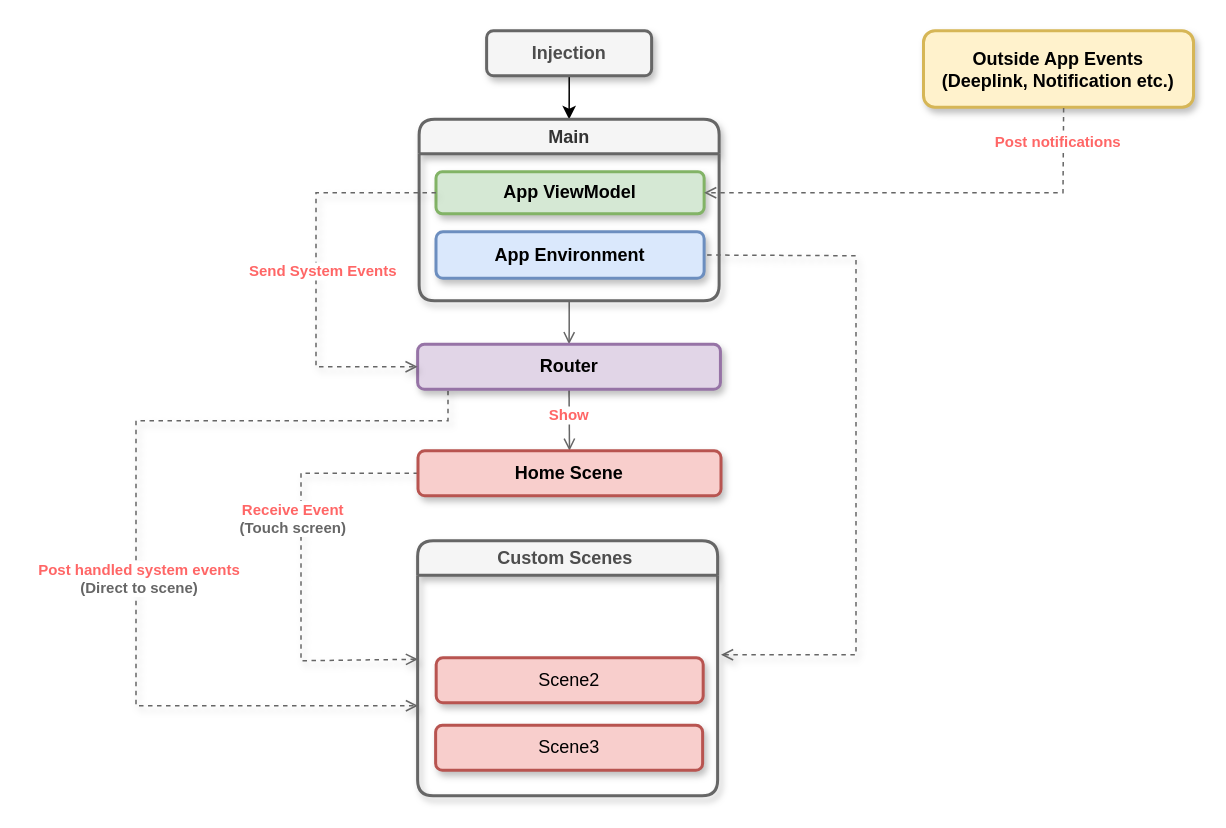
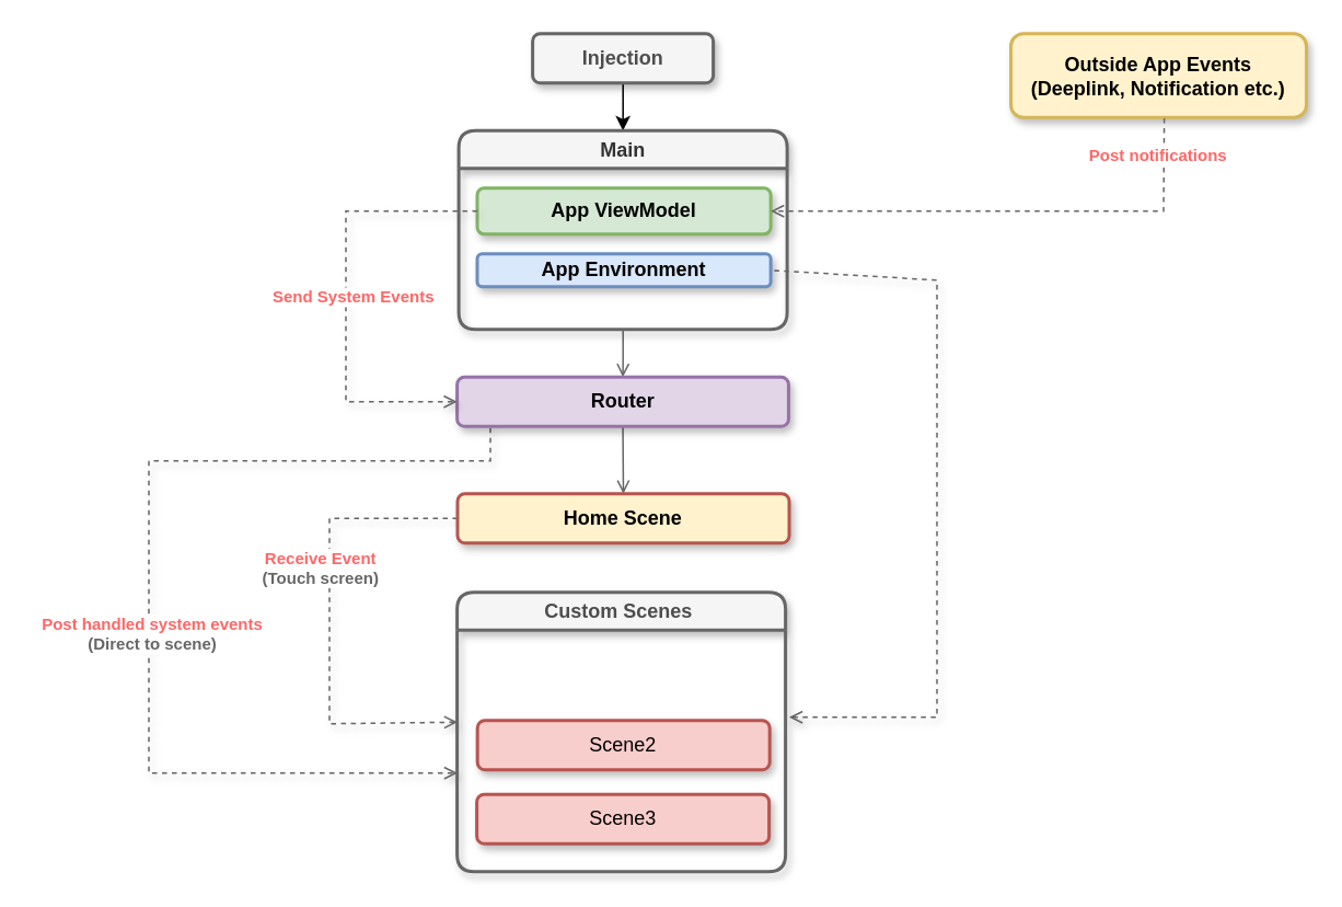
  <mxCell id="0" />
  <mxCell id="1" parent="0" />
  <mxCell id="2" value="" style="endArrow=none;html=1;rounded=0;fontFamily=Helvetica;fontSize=12;fontColor=#4D4D4D;fillColor=#f5f5f5;strokeColor=#666666;dashed=1;shadow=1;endFill=0;startArrow=open;startFill=0;entryX=1;entryY=0.5;entryDx=0;entryDy=0;" edge="1" parent="1" target="10"><mxGeometry width="50" height="50" relative="1" as="geometry"><mxPoint x="480" y="436" as="sourcePoint" /><mxPoint x="480" y="150" as="targetPoint" /><Array as="points"><mxPoint x="570" y="436" /><mxPoint x="570" y="190" /><mxPoint x="570" y="170" /></Array></mxGeometry></mxCell>
  <mxCell id="3" value="" style="endArrow=open;html=1;rounded=0;fontFamily=Helvetica;fontSize=12;fontColor=#4D4D4D;dashed=1;fillColor=#f5f5f5;strokeColor=#666666;shadow=1;endFill=0;" edge="1" parent="1"><mxGeometry width="50" height="50" relative="1" as="geometry"><mxPoint x="298" y="260" as="sourcePoint" /><mxPoint x="278" y="470" as="targetPoint" /><Array as="points"><mxPoint x="298" y="280" /><mxPoint x="90" y="280" /><mxPoint x="90" y="470" /></Array></mxGeometry></mxCell>
  <mxCell id="4" value="" style="endArrow=open;html=1;rounded=0;fontFamily=Helvetica;fontSize=12;fontColor=#4D4D4D;fillColor=#f5f5f5;strokeColor=#666666;shadow=1;dashed=1;exitX=0;exitY=0.5;exitDx=0;exitDy=0;endFill=0;" edge="1" parent="1" source="13"><mxGeometry width="50" height="50" relative="1" as="geometry"><mxPoint x="276" y="310" as="sourcePoint" /><mxPoint x="278" y="439" as="targetPoint" /><Array as="points"><mxPoint x="200" y="315" /><mxPoint x="200" y="440" /></Array></mxGeometry></mxCell>
  <mxCell id="5" style="edgeStyle=orthogonalEdgeStyle;rounded=0;orthogonalLoop=1;jettySize=auto;html=1;fontFamily=Helvetica;fontSize=12;fontColor=#4D4D4D;startSize=23;entryX=0.5;entryY=0;entryDx=0;entryDy=0;" parent="1" source="6" target="8" edge="1"><mxGeometry relative="1" as="geometry"><mxPoint x="378.75" y="70" as="targetPoint" /></mxGeometry></mxCell>
  <mxCell id="6" value="Injection" style="rounded=1;whiteSpace=wrap;html=1;strokeWidth=2;fontStyle=1;shadow=1;fillColor=#f5f5f5;strokeColor=#666666;fontColor=#4D4D4D;" parent="1" vertex="1"><mxGeometry x="323.75" y="20" width="110" height="30" as="geometry" /></mxCell>
  <mxCell id="7" style="edgeStyle=orthogonalEdgeStyle;rounded=0;orthogonalLoop=1;jettySize=auto;html=1;entryX=0.5;entryY=0;entryDx=0;entryDy=0;fontFamily=Helvetica;fontSize=12;fontColor=#4D4D4D;startSize=23;strokeColor=#666666;endArrow=open;endFill=0;" parent="1" source="8" target="12" edge="1"><mxGeometry relative="1" as="geometry" /></mxCell>
  <mxCell id="8" value="Main" style="swimlane;whiteSpace=wrap;html=1;labelBorderColor=none;shadow=1;glass=0;rounded=1;strokeWidth=2;fillColor=#f5f5f5;fontColor=#333333;strokeColor=#666666;gradientColor=none;swimlaneLine=1;" parent="1" vertex="1"><mxGeometry x="278.75" y="79" width="200" height="121" as="geometry"><mxRectangle x="308.75" y="69" width="140" height="30" as="alternateBounds" /></mxGeometry></mxCell>
  <mxCell id="9" value="&lt;b&gt;App ViewModel&lt;/b&gt;" style="rounded=1;whiteSpace=wrap;html=1;shadow=1;strokeColor=#82b366;strokeWidth=2;fontFamily=Helvetica;fontSize=12;fillColor=#d5e8d4;" parent="8" vertex="1"><mxGeometry x="11.25" y="35" width="178.75" height="28" as="geometry" /></mxCell>
- <mxCell id="10" value="&lt;b&gt;App Environment&lt;/b&gt;" style="rounded=1;whiteSpace=wrap;html=1;shadow=1;strokeColor=#6c8ebf;strokeWidth=2;fontFamily=Helvetica;fontSize=12;fillColor=#dae8fc;" parent="8" vertex="1"><mxGeometry x="11.25" y="75" width="178.75" height="31" as="geometry" /></mxCell>
+ <mxCell id="10" value="&lt;b&gt;App Environment&lt;/b&gt;" style="rounded=1;whiteSpace=wrap;html=1;shadow=1;strokeColor=#6c8ebf;strokeWidth=2;fontFamily=Helvetica;fontSize=12;fillColor=#dae8fc;" parent="8" vertex="1"><mxGeometry x="11.25" y="75" width="178.75" height="20" as="geometry" /></mxCell>
  <mxCell id="11" style="rounded=0;orthogonalLoop=1;jettySize=auto;html=1;exitX=0.5;exitY=1;exitDx=0;exitDy=0;entryX=0.5;entryY=0;entryDx=0;entryDy=0;fontFamily=Helvetica;fontSize=12;fontColor=#4D4D4D;strokeWidth=1;strokeColor=#666666;endArrow=open;endFill=0;" edge="1" parent="1" source="12" target="13"><mxGeometry relative="1" as="geometry" /></mxCell>
  <mxCell id="12" value="&lt;b&gt;Router&lt;/b&gt;" style="rounded=1;whiteSpace=wrap;html=1;shadow=1;strokeColor=#9673a6;strokeWidth=2;fontFamily=Helvetica;fontSize=12;fillColor=#e1d5e7;" parent="1" vertex="1"><mxGeometry x="277.75" y="229" width="201.87" height="30" as="geometry" /></mxCell>
- <mxCell id="13" value="Home Scene" style="rounded=1;whiteSpace=wrap;html=1;shadow=1;strokeColor=#b85450;strokeWidth=2;fontFamily=Helvetica;fontSize=12;fillColor=#f8cecc;fontStyle=1" vertex="1" parent="1"><mxGeometry x="278" y="300" width="202" height="30" as="geometry" /></mxCell>
- <mxCell id="14" value="&lt;font color=&quot;#ff6666&quot; style=&quot;font-size: 10px;&quot;&gt;Show&lt;/font&gt;" style="text;html=1;strokeColor=none;fillColor=none;align=center;verticalAlign=middle;whiteSpace=wrap;rounded=0;fontSize=10;fontFamily=Helvetica;fontColor=#FF9999;fontStyle=1;labelBackgroundColor=default;" vertex="1" parent="1"><mxGeometry x="363" y="266" width="32" height="20" as="geometry" /></mxCell>
+ <mxCell id="13" value="Home Scene" style="rounded=1;whiteSpace=wrap;html=1;shadow=1;strokeColor=#b85450;strokeWidth=2;fontFamily=Helvetica;fontSize=12;fillColor=#fff2cc;fontStyle=1;" vertex="1" parent="1"><mxGeometry x="278" y="300" width="202" height="30" as="geometry" /></mxCell>
  <mxCell id="15" value="Custom Scenes&amp;nbsp;" style="swimlane;whiteSpace=wrap;html=1;rounded=1;shadow=1;strokeColor=#666666;strokeWidth=2;fontFamily=Helvetica;fontSize=12;fontColor=#4D4D4D;fillColor=#f5f5f5;" vertex="1" parent="1"><mxGeometry x="277.75" y="360" width="200" height="170" as="geometry"><mxRectangle x="307.75" y="350" width="130" height="30" as="alternateBounds" /></mxGeometry></mxCell>
  <mxCell id="16" value="Scene2" style="rounded=1;whiteSpace=wrap;html=1;shadow=1;strokeColor=#b85450;strokeWidth=2;fontFamily=Helvetica;fontSize=12;fillColor=#f8cecc;" vertex="1" parent="15"><mxGeometry x="12.37" y="78" width="178" height="30" as="geometry" /></mxCell>
  <mxCell id="17" value="Scene3" style="rounded=1;whiteSpace=wrap;html=1;shadow=1;strokeColor=#b85450;strokeWidth=2;fontFamily=Helvetica;fontSize=12;fillColor=#f8cecc;" vertex="1" parent="15"><mxGeometry x="12" y="123" width="178" height="30" as="geometry" /></mxCell>
  <mxCell id="18" value="&lt;font style=&quot;font-size: 10px;&quot;&gt;&lt;b style=&quot;font-size: 10px;&quot;&gt;&lt;font style=&quot;font-size: 10px;&quot; color=&quot;#ff6666&quot;&gt;Receive Event&lt;/font&gt;&lt;br style=&quot;font-size: 10px;&quot;&gt;&lt;font style=&quot;font-size: 10px;&quot; color=&quot;#666666&quot;&gt;(Touch screen)&lt;/font&gt;&lt;br style=&quot;font-size: 10px;&quot;&gt;&lt;/b&gt;&lt;/font&gt;" style="text;html=1;strokeColor=none;fillColor=none;align=center;verticalAlign=middle;whiteSpace=wrap;rounded=0;fontSize=10;fontFamily=Helvetica;fontColor=#4D4D4D;labelBackgroundColor=default;" vertex="1" parent="1"><mxGeometry x="140" y="330" width="110" height="30" as="geometry" /></mxCell>
  <mxCell id="19" value="" style="endArrow=open;html=1;rounded=0;fontFamily=Helvetica;fontSize=12;fontColor=#4D4D4D;dashed=1;fillColor=#f5f5f5;strokeColor=#666666;exitX=0;exitY=0.5;exitDx=0;exitDy=0;entryX=0;entryY=0.5;entryDx=0;entryDy=0;shadow=1;endFill=0;" edge="1" parent="1" source="9" target="12"><mxGeometry width="50" height="50" relative="1" as="geometry"><mxPoint x="278.75" y="130" as="sourcePoint" /><mxPoint x="277" y="240" as="targetPoint" /><Array as="points"><mxPoint x="210" y="128" /><mxPoint x="210" y="180" /><mxPoint x="210" y="244" /></Array></mxGeometry></mxCell>
  <mxCell id="20" value="&lt;b style=&quot;font-size: 10px;&quot;&gt;&lt;font style=&quot;font-size: 10px;&quot; color=&quot;#ff6666&quot;&gt;Send System Events&lt;/font&gt;&lt;/b&gt;" style="text;html=1;align=center;verticalAlign=middle;whiteSpace=wrap;rounded=0;fontSize=10;fontFamily=Helvetica;shadow=0;labelBackgroundColor=default;labelBorderColor=none;" vertex="1" parent="1"><mxGeometry x="160" y="170" width="110" height="20" as="geometry" /></mxCell>
  <mxCell id="21" value="&lt;b style=&quot;font-size: 10px;&quot;&gt;&lt;font style=&quot;font-size: 10px;&quot;&gt;&lt;font color=&quot;#ff6666&quot;&gt;Post handled system events&lt;/font&gt;&lt;br&gt;&lt;font color=&quot;#666666&quot;&gt;(Direct to scene)&lt;/font&gt;&lt;br&gt;&lt;/font&gt;&lt;/b&gt;" style="text;html=1;strokeColor=none;fillColor=none;align=center;verticalAlign=middle;whiteSpace=wrap;rounded=0;fontSize=10;fontFamily=Helvetica;fontColor=#4D4D4D;labelBackgroundColor=default;" vertex="1" parent="1"><mxGeometry x="20" y="370" width="145" height="30" as="geometry" /></mxCell>
  <mxCell id="22" value="Outside App Events&lt;br&gt;(Deeplink, Notification etc.)" style="rounded=1;whiteSpace=wrap;html=1;shadow=1;strokeColor=#d6b656;strokeWidth=2;fontFamily=Helvetica;fontSize=12;fillColor=#fff2cc;fontStyle=1" vertex="1" parent="1"><mxGeometry x="615" y="20" width="180" height="51" as="geometry" /></mxCell>
  <mxCell id="23" value="" style="endArrow=open;html=1;rounded=0;labelBackgroundColor=default;strokeColor=#666666;strokeWidth=1;fontFamily=Helvetica;fontSize=12;fontColor=#4D4D4D;shape=connector;entryX=1;entryY=0.5;entryDx=0;entryDy=0;dashed=1;endFill=0;exitX=0.519;exitY=1.01;exitDx=0;exitDy=0;exitPerimeter=0;" edge="1" parent="1" source="22" target="9"><mxGeometry width="50" height="50" relative="1" as="geometry"><mxPoint x="710" y="128" as="sourcePoint" /><mxPoint x="720" y="120" as="targetPoint" /><Array as="points"><mxPoint x="708" y="128" /></Array></mxGeometry></mxCell>
  <mxCell id="24" value="&lt;span style=&quot;font-size: 10px;&quot;&gt;&lt;font style=&quot;font-size: 10px;&quot;&gt;Post notifications&lt;/font&gt;&lt;/span&gt;" style="text;html=1;strokeColor=none;fillColor=none;align=center;verticalAlign=middle;whiteSpace=wrap;rounded=0;fontSize=10;fontFamily=Helvetica;fontColor=#FF6666;labelBackgroundColor=default;fontStyle=1" vertex="1" parent="1"><mxGeometry x="660" y="79" width="90" height="30" as="geometry" /></mxCell>
